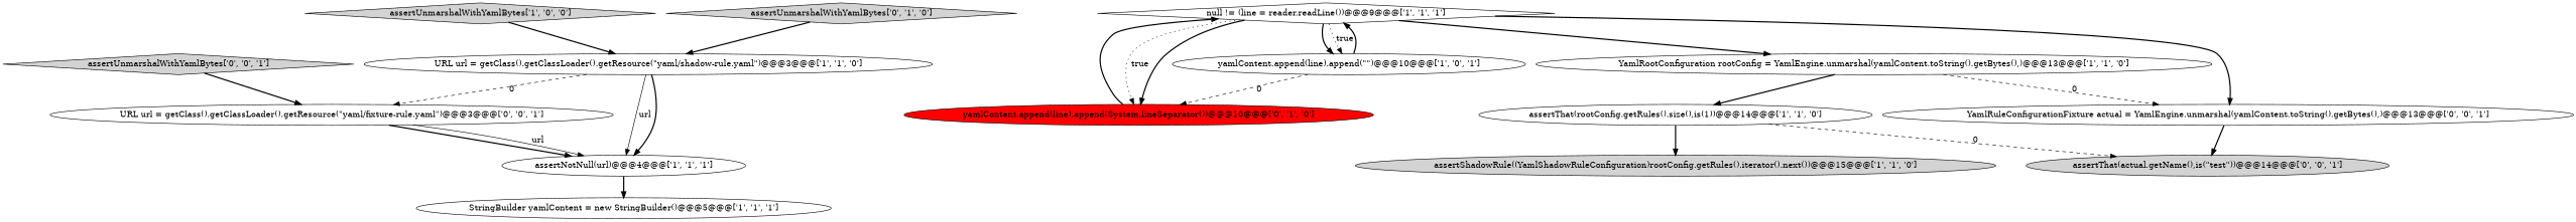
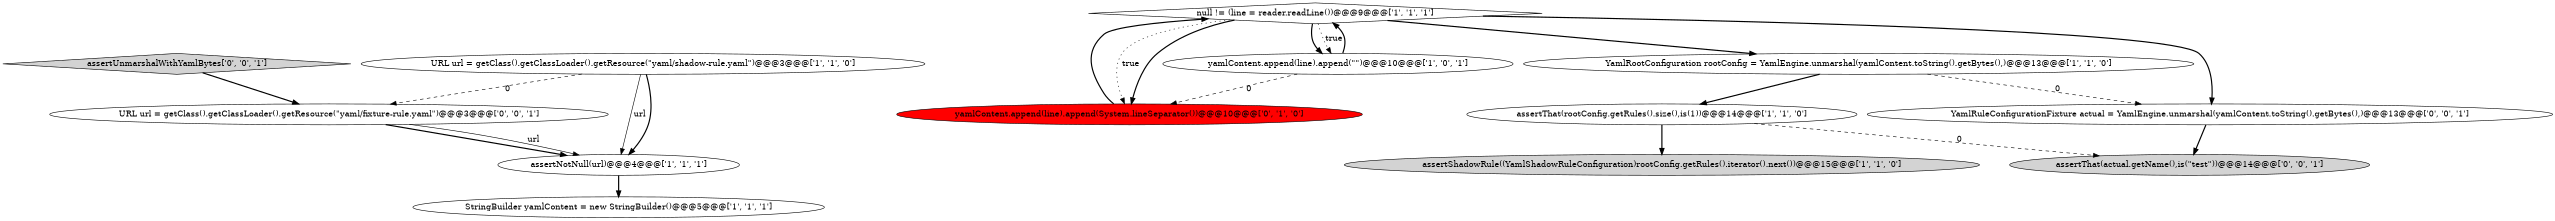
  digraph {
    node [fillcolor=white shape=ellipse style=filled]
    edge [style=bold]
    n1 [label="StringBuilder yamlContent = new StringBuilder()@@@5@@@['1', '1', '1']"]
    n2 [fillcolor=lightgray label="assertThat(actual.getName(),is(\"test\"))@@@14@@@['0', '0', '1']"]
    n3 [label="YamlRootConfiguration rootConfig = YamlEngine.unmarshal(yamlContent.toString().getBytes(),)@@@13@@@['1', '1', '0']"]
    n4 [label="assertThat(rootConfig.getRules().size(),is(1))@@@14@@@['1', '1', '0']"]
    n5 [label="YamlRuleConfigurationFixture actual = YamlEngine.unmarshal(yamlContent.toString().getBytes(),)@@@13@@@['0', '0', '1']"]
    n6 [fillcolor=lightgray label="assertShadowRule((YamlShadowRuleConfiguration)rootConfig.getRules().iterator().next())@@@15@@@['1', '1', '0']"]
-   n7 [fillcolor=lightgray label="assertUnmarshalWithYamlBytes['1', '0', '0']" shape=diamond]
    n8 [label="URL url = getClass().getClassLoader().getResource(\"yaml/shadow-rule.yaml\")@@@3@@@['1', '1', '0']"]
    n9 [label="assertNotNull(url)@@@4@@@['1', '1', '1']"]
    n10 [label="URL url = getClass().getClassLoader().getResource(\"yaml/fixture-rule.yaml\")@@@3@@@['0', '0', '1']"]
    n11 [fillcolor=red label="yamlContent.append(line).append(System.lineSeparator())@@@10@@@['0', '1', '0']"]
    n12 [label="null != (line = reader.readLine())@@@9@@@['1', '1', '1']" shape=diamond]
    n13 [label="yamlContent.append(line).append(\"\")@@@10@@@['1', '0', '1']"]
-   n14 [fillcolor=lightgray label="assertUnmarshalWithYamlBytes['0', '1', '0']" shape=diamond]
    n15 [fillcolor=lightgray label="assertUnmarshalWithYamlBytes['0', '0', '1']" shape=diamond]
    n3 -> n4
    n3 -> n5 [label=0 style=dashed]
    n4 -> n2 [label=0 style=dashed]
    n4 -> n6
    n5 -> n2
-   n7 -> n8
    n8 -> n9 [label=url style=solid]
    n8 -> n9
    n8 -> n10 [label=0 style=dashed]
    n9 -> n1
    n10 -> n9
    n10 -> n9 [label=url style=solid]
    n11 -> n12
    n12 -> n3
    n12 -> n5
    n12 -> n11
    n12 -> n11 [label=true style=dotted]
    n12 -> n13
    n12 -> n13 [label=true style=dotted]
    n13 -> n11 [label=0 style=dashed]
    n13 -> n12
-   n14 -> n8
    n15 -> n10
  }
